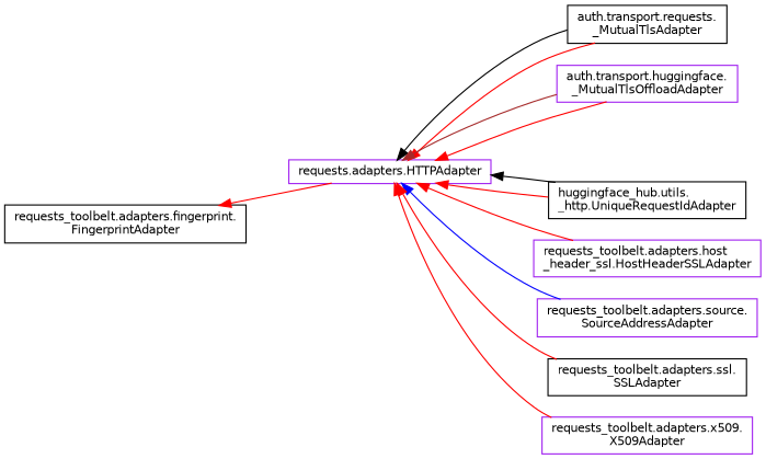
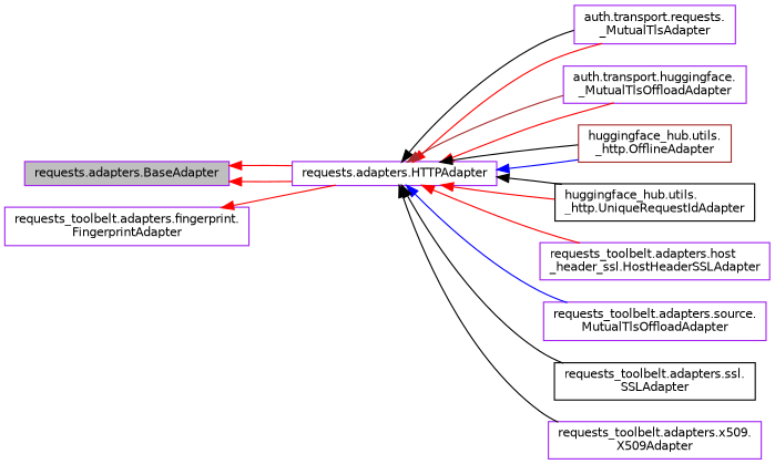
  digraph {
    rankdir=LR
    node [color=purple fillcolor=white fontname=Helvetica fontsize=10 shape=record style=filled]
    edge [color=red dir=back fontname=Helvetica fontsize=10 labelfontname=Helvetica labelfontsize=10 style=solid]
+   n1 [fillcolor=grey75 fontcolor=black height=0.2 label="requests.adapters.BaseAdapter" width=0.4]
    n2 [height=0.2 label="requests.adapters.HTTPAdapter" width=0.4]
-   n3 [color=black height=0.2 label="auth.transport.requests.\l_MutualTlsAdapter" width=0.4]
+   n3 [height=0.2 label="auth.transport.requests.\l_MutualTlsAdapter" width=0.4]
    n4 [height=0.2 label="auth.transport.huggingface.\l_MutualTlsOffloadAdapter" width=0.4]
+   n5 [color=brown height=0.2 label="huggingface_hub.utils.\l_http.OfflineAdapter" width=0.4]
    n6 [color=black height=0.2 label="huggingface_hub.utils.\l_http.UniqueRequestIdAdapter" width=0.4]
    n7 [height=0.2 label="requests_toolbelt.adapters.host\l_header_ssl.HostHeaderSSLAdapter" width=0.4]
-   n8 [height=0.2 label="requests_toolbelt.adapters.source.\lSourceAddressAdapter" width=0.4]
+   n8 [height=0.2 label="requests_toolbelt.adapters.source.\lMutualTlsOffloadAdapter" width=0.4]
    n9 [color=black height=0.2 label="requests_toolbelt.adapters.ssl.\lSSLAdapter" width=0.4]
    n10 [height=0.2 label="requests_toolbelt.adapters.x509.\lX509Adapter" width=0.4]
-   n11 [color=black height=0.2 label="requests_toolbelt.adapters.fingerprint.\lFingerprintAdapter" width=0.4]
+   n11 [height=0.2 label="requests_toolbelt.adapters.fingerprint.\lFingerprintAdapter" width=0.4]
+   n1 -> n2
+   n1 -> n2
    n2 -> n3
    n2 -> n3 [color=black]
    n2 -> n4
    n2 -> n4 [color=brown]
+   n2 -> n5 [color=blue]
+   n2 -> n5 [color=black]
    n2 -> n6
    n2 -> n6 [color=black]
    n2 -> n7
    n2 -> n8 [color=blue]
-   n2 -> n9
-   n2 -> n10
+   n2 -> n9 [color=black]
+   n2 -> n10 [color=black]
    n11 -> n2
  }
